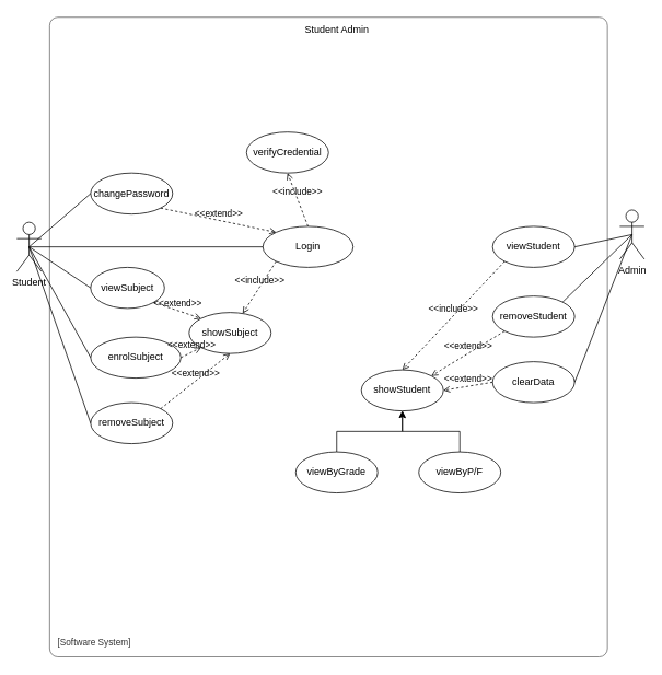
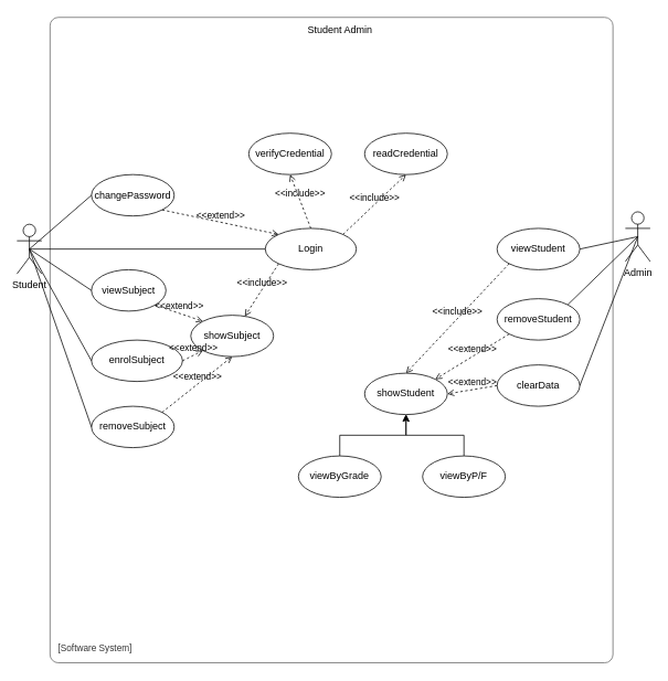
  <mxCell id="0" />
  <mxCell id="1" parent="0" />
  <mxCell id="2" value="Login" style="ellipse;whiteSpace=wrap;html=1;" parent="1" vertex="1"><mxGeometry x="320" y="275" width="110" height="50" as="geometry" /></mxCell>
  <mxCell id="3" value="Student" style="shape=umlActor;verticalLabelPosition=bottom;verticalAlign=top;html=1;" parent="1" vertex="1"><mxGeometry x="20" y="270" width="30" height="60" as="geometry" /></mxCell>
  <mxCell id="4" value="Admin" style="shape=umlActor;verticalLabelPosition=bottom;verticalAlign=top;html=1;" parent="1" vertex="1"><mxGeometry x="755" y="255" width="30" height="60" as="geometry" /></mxCell>
  <mxCell id="5" value="enrolSubject" style="ellipse;whiteSpace=wrap;html=1;" parent="1" vertex="1"><mxGeometry x="110" y="410" width="110" height="50" as="geometry" /></mxCell>
+ <mxCell id="6" value="readCredential" style="ellipse;whiteSpace=wrap;html=1;" parent="1" vertex="1"><mxGeometry x="440" y="160" width="100" height="50" as="geometry" /></mxCell>
+ <mxCell id="7" value="&amp;lt;&amp;lt;include&amp;gt;&amp;gt;" style="html=1;verticalAlign=bottom;labelBackgroundColor=none;endArrow=open;endFill=0;dashed=1;rounded=0;exitX=1;exitY=0;exitDx=0;exitDy=0;entryX=0.5;entryY=1;entryDx=0;entryDy=0;" parent="1" source="2" target="6" edge="1"><mxGeometry width="160" relative="1" as="geometry"><mxPoint x="310" y="330" as="sourcePoint" /><mxPoint x="280" y="190" as="targetPoint" /></mxGeometry></mxCell>
  <mxCell id="8" value="removeSubject" style="ellipse;whiteSpace=wrap;html=1;" parent="1" vertex="1"><mxGeometry x="110" y="490" width="100" height="50" as="geometry" /></mxCell>
  <mxCell id="9" value="showSubject" style="ellipse;whiteSpace=wrap;html=1;" parent="1" vertex="1"><mxGeometry x="230" y="380" width="100" height="50" as="geometry" /></mxCell>
  <mxCell id="10" value="verifyCredential" style="ellipse;whiteSpace=wrap;html=1;" parent="1" vertex="1"><mxGeometry x="300" y="160" width="100" height="50" as="geometry" /></mxCell>
  <mxCell id="11" value="&amp;lt;&amp;lt;include&amp;gt;&amp;gt;" style="html=1;verticalAlign=bottom;labelBackgroundColor=none;endArrow=open;endFill=0;dashed=1;rounded=0;exitX=0;exitY=1;exitDx=0;exitDy=0;" parent="1" source="2" target="9" edge="1"><mxGeometry width="160" relative="1" as="geometry"><mxPoint x="310" y="500" as="sourcePoint" /><mxPoint x="470" y="500" as="targetPoint" /></mxGeometry></mxCell>
  <mxCell id="12" value="viewSubject" style="ellipse;whiteSpace=wrap;html=1;" parent="1" vertex="1"><mxGeometry x="110" y="325" width="90" height="50" as="geometry" /></mxCell>
  <mxCell id="13" value="&amp;lt;&amp;lt;extend&amp;gt;&amp;gt;" style="html=1;verticalAlign=bottom;labelBackgroundColor=none;endArrow=open;endFill=0;dashed=1;rounded=0;exitX=1;exitY=1;exitDx=0;exitDy=0;entryX=0;entryY=0;entryDx=0;entryDy=0;" parent="1" source="12" target="9" edge="1"><mxGeometry width="160" relative="1" as="geometry"><mxPoint x="310" y="500" as="sourcePoint" /><mxPoint x="470" y="500" as="targetPoint" /></mxGeometry></mxCell>
  <mxCell id="14" value="&amp;lt;&amp;lt;extend&amp;gt;&amp;gt;" style="html=1;verticalAlign=bottom;labelBackgroundColor=none;endArrow=open;endFill=0;dashed=1;rounded=0;exitX=1;exitY=0.5;exitDx=0;exitDy=0;entryX=0;entryY=1;entryDx=0;entryDy=0;" parent="1" source="5" target="9" edge="1"><mxGeometry width="160" relative="1" as="geometry"><mxPoint x="190" y="490" as="sourcePoint" /><mxPoint x="230" y="425" as="targetPoint" /></mxGeometry></mxCell>
  <mxCell id="15" value="&amp;lt;&amp;lt;extend&amp;gt;&amp;gt;" style="html=1;verticalAlign=bottom;labelBackgroundColor=none;endArrow=open;endFill=0;dashed=1;rounded=0;entryX=0.5;entryY=1;entryDx=0;entryDy=0;exitX=1;exitY=0;exitDx=0;exitDy=0;" parent="1" source="8" target="9" edge="1"><mxGeometry x="-0.001" width="160" relative="1" as="geometry"><mxPoint x="280" y="490" as="sourcePoint" /><mxPoint x="470" y="500" as="targetPoint" /><mxPoint as="offset" /></mxGeometry></mxCell>
  <mxCell id="16" value="&amp;lt;&amp;lt;include&amp;gt;&amp;gt;" style="html=1;verticalAlign=bottom;labelBackgroundColor=none;endArrow=open;endFill=0;dashed=1;rounded=0;exitX=0.5;exitY=0;exitDx=0;exitDy=0;entryX=0.5;entryY=1;entryDx=0;entryDy=0;" parent="1" source="2" target="10" edge="1"><mxGeometry width="160" relative="1" as="geometry"><mxPoint x="346" y="292" as="sourcePoint" /><mxPoint x="190" y="220" as="targetPoint" /><Array as="points" /></mxGeometry></mxCell>
  <mxCell id="17" value="viewStudent" style="ellipse;whiteSpace=wrap;html=1;" parent="1" vertex="1"><mxGeometry x="600" y="275" width="100" height="50" as="geometry" /></mxCell>
  <mxCell id="18" value="showStudent" style="ellipse;whiteSpace=wrap;html=1;" parent="1" vertex="1"><mxGeometry x="440" y="450" width="100" height="50" as="geometry" /></mxCell>
  <mxCell id="19" style="edgeStyle=orthogonalEdgeStyle;rounded=0;orthogonalLoop=1;jettySize=auto;html=1;exitX=0.5;exitY=0;exitDx=0;exitDy=0;entryX=0.5;entryY=1;entryDx=0;entryDy=0;" edge="1" parent="1" source="20" target="18"><mxGeometry relative="1" as="geometry" /></mxCell>
  <mxCell id="20" value="viewByP/F" style="ellipse;whiteSpace=wrap;html=1;" parent="1" vertex="1"><mxGeometry x="510" y="550" width="100" height="50" as="geometry" /></mxCell>
  <mxCell id="21" style="edgeStyle=orthogonalEdgeStyle;rounded=0;orthogonalLoop=1;jettySize=auto;html=1;exitX=0.5;exitY=0;exitDx=0;exitDy=0;entryX=0.5;entryY=1;entryDx=0;entryDy=0;" edge="1" parent="1" source="22" target="18"><mxGeometry relative="1" as="geometry" /></mxCell>
  <mxCell id="22" value="viewByGrade" style="ellipse;whiteSpace=wrap;html=1;" parent="1" vertex="1"><mxGeometry x="360" y="550" width="100" height="50" as="geometry" /></mxCell>
  <mxCell id="23" value="removeStudent" style="ellipse;whiteSpace=wrap;html=1;" parent="1" vertex="1"><mxGeometry x="600" y="360" width="100" height="50" as="geometry" /></mxCell>
  <mxCell id="24" value="&amp;lt;&amp;lt;extend&amp;gt;&amp;gt;" style="html=1;verticalAlign=bottom;labelBackgroundColor=none;endArrow=open;endFill=0;dashed=1;rounded=0;entryX=1;entryY=0;entryDx=0;entryDy=0;exitX=0;exitY=1;exitDx=0;exitDy=0;" parent="1" source="23" target="18" edge="1"><mxGeometry width="160" relative="1" as="geometry"><mxPoint x="690" y="430" as="sourcePoint" /><mxPoint x="424.645" y="462.678" as="targetPoint" /><Array as="points" /></mxGeometry></mxCell>
  <mxCell id="25" value="clearData" style="ellipse;whiteSpace=wrap;html=1;" parent="1" vertex="1"><mxGeometry x="600" y="440" width="100" height="50" as="geometry" /></mxCell>
  <mxCell id="26" value="&lt;font style=&quot;font-size: 16px&quot;&gt;&lt;b&gt;&lt;div style=&quot;text-align: left&quot;&gt;&lt;/div&gt;&lt;/b&gt;&lt;/font&gt;&lt;div style=&quot;text-align: left&quot;&gt;[Software System]&lt;/div&gt;" style="rounded=1;fontSize=11;whiteSpace=wrap;html=1;arcSize=20;fillColor=none;strokeColor=#666666;fontColor=#333333;labelBackgroundColor=none;align=left;verticalAlign=bottom;labelBorderColor=none;spacingTop=0;spacing=10;metaEdit=1;rotatable=0;perimeter=rectanglePerimeter;noLabel=0;labelPadding=0;allowArrows=0;connectable=0;expand=0;recursiveResize=0;editable=1;pointerEvents=0;absoluteArcSize=1;points=[[0.25,0,0],[0.5,0,0],[0.75,0,0],[1,0.25,0],[1,0.5,0],[1,0.75,0],[0.75,1,0],[0.5,1,0],[0.25,1,0],[0,0.75,0],[0,0.5,0],[0,0.25,0]];" vertex="1" parent="1"><mxGeometry x="60" y="20" width="680" height="780" as="geometry" /></mxCell>
  <mxCell id="27" value="Student Admin" style="text;html=1;align=center;verticalAlign=middle;resizable=0;points=[];autosize=1;strokeColor=none;fillColor=none;" vertex="1" parent="1"><mxGeometry x="360" y="20" width="100" height="30" as="geometry" /></mxCell>
  <mxCell id="28" value="changePassword" style="ellipse;whiteSpace=wrap;html=1;" vertex="1" parent="1"><mxGeometry x="110" y="210" width="100" height="50" as="geometry" /></mxCell>
  <mxCell id="29" value="&amp;lt;&amp;lt;extend&amp;gt;&amp;gt;" style="html=1;verticalAlign=bottom;labelBackgroundColor=none;endArrow=open;endFill=0;dashed=1;rounded=0;exitX=1;exitY=1;exitDx=0;exitDy=0;entryX=0;entryY=0;entryDx=0;entryDy=0;" edge="1" parent="1" source="28" target="2"><mxGeometry width="160" relative="1" as="geometry"><mxPoint x="410" y="240" as="sourcePoint" /><mxPoint x="570" y="240" as="targetPoint" /></mxGeometry></mxCell>
  <mxCell id="30" value="" style="endArrow=none;startArrow=none;endFill=0;startFill=0;endSize=8;html=1;verticalAlign=bottom;labelBackgroundColor=none;strokeWidth=1;rounded=0;exitX=0.5;exitY=0.5;exitDx=0;exitDy=0;exitPerimeter=0;entryX=0;entryY=0.5;entryDx=0;entryDy=0;" edge="1" parent="1" source="3" target="2"><mxGeometry width="160" relative="1" as="geometry"><mxPoint x="130" y="299.5" as="sourcePoint" /><mxPoint x="290" y="299.5" as="targetPoint" /></mxGeometry></mxCell>
  <mxCell id="31" value="" style="endArrow=none;startArrow=none;endFill=0;startFill=0;endSize=8;html=1;verticalAlign=bottom;labelBackgroundColor=none;strokeWidth=1;rounded=0;exitX=0.5;exitY=0.5;exitDx=0;exitDy=0;exitPerimeter=0;entryX=0;entryY=0.5;entryDx=0;entryDy=0;" edge="1" parent="1" source="3" target="28"><mxGeometry width="160" relative="1" as="geometry"><mxPoint x="310" y="390" as="sourcePoint" /><mxPoint x="470" y="390" as="targetPoint" /></mxGeometry></mxCell>
  <mxCell id="32" value="" style="endArrow=none;startArrow=none;endFill=0;startFill=0;endSize=8;html=1;verticalAlign=bottom;labelBackgroundColor=none;strokeWidth=1;rounded=0;exitX=0.5;exitY=0.5;exitDx=0;exitDy=0;exitPerimeter=0;entryX=0;entryY=0.5;entryDx=0;entryDy=0;" edge="1" parent="1" source="3" target="12"><mxGeometry width="160" relative="1" as="geometry"><mxPoint x="310" y="390" as="sourcePoint" /><mxPoint x="470" y="390" as="targetPoint" /></mxGeometry></mxCell>
  <mxCell id="33" value="" style="endArrow=none;startArrow=none;endFill=0;startFill=0;endSize=8;html=1;verticalAlign=bottom;labelBackgroundColor=none;strokeWidth=1;rounded=0;exitX=0.5;exitY=0.5;exitDx=0;exitDy=0;exitPerimeter=0;entryX=0;entryY=0.5;entryDx=0;entryDy=0;" edge="1" parent="1" source="3" target="5"><mxGeometry width="160" relative="1" as="geometry"><mxPoint x="310" y="390" as="sourcePoint" /><mxPoint x="470" y="390" as="targetPoint" /></mxGeometry></mxCell>
  <mxCell id="34" value="" style="endArrow=none;startArrow=none;endFill=0;startFill=0;endSize=8;html=1;verticalAlign=bottom;labelBackgroundColor=none;strokeWidth=1;rounded=0;entryX=0;entryY=0.5;entryDx=0;entryDy=0;exitX=0.5;exitY=0.5;exitDx=0;exitDy=0;exitPerimeter=0;" edge="1" parent="1" source="3" target="8"><mxGeometry width="160" relative="1" as="geometry"><mxPoint x="40" y="300" as="sourcePoint" /><mxPoint x="470" y="390" as="targetPoint" /></mxGeometry></mxCell>
  <mxCell id="35" value="" style="endArrow=none;startArrow=none;endFill=0;startFill=0;endSize=8;html=1;verticalAlign=bottom;labelBackgroundColor=none;strokeWidth=1;rounded=0;entryX=1;entryY=0.5;entryDx=0;entryDy=0;exitX=0.5;exitY=0.5;exitDx=0;exitDy=0;exitPerimeter=0;" edge="1" parent="1" source="4" target="17"><mxGeometry width="160" relative="1" as="geometry"><mxPoint x="770" y="300" as="sourcePoint" /><mxPoint x="470" y="390" as="targetPoint" /></mxGeometry></mxCell>
  <mxCell id="36" value="&amp;lt;&amp;lt;include&amp;gt;&amp;gt;" style="html=1;verticalAlign=bottom;labelBackgroundColor=none;endArrow=open;endFill=0;dashed=1;rounded=0;exitX=0;exitY=1;exitDx=0;exitDy=0;entryX=0.5;entryY=0;entryDx=0;entryDy=0;" edge="1" parent="1" source="17" target="18"><mxGeometry width="160" relative="1" as="geometry"><mxPoint x="310" y="390" as="sourcePoint" /><mxPoint x="470" y="390" as="targetPoint" /></mxGeometry></mxCell>
  <mxCell id="37" value="" style="endArrow=none;startArrow=none;endFill=0;startFill=0;endSize=8;html=1;verticalAlign=bottom;labelBackgroundColor=none;strokeWidth=1;rounded=0;exitX=0.5;exitY=0.5;exitDx=0;exitDy=0;exitPerimeter=0;entryX=1;entryY=0;entryDx=0;entryDy=0;" edge="1" parent="1" source="4" target="23"><mxGeometry width="160" relative="1" as="geometry"><mxPoint x="310" y="390" as="sourcePoint" /><mxPoint x="470" y="390" as="targetPoint" /></mxGeometry></mxCell>
  <mxCell id="38" value="&amp;lt;&amp;lt;extend&amp;gt;&amp;gt;" style="html=1;verticalAlign=bottom;labelBackgroundColor=none;endArrow=open;endFill=0;dashed=1;rounded=0;entryX=1;entryY=0.5;entryDx=0;entryDy=0;exitX=0;exitY=0.5;exitDx=0;exitDy=0;" edge="1" parent="1" source="25" target="18"><mxGeometry width="160" relative="1" as="geometry"><mxPoint x="590" y="460" as="sourcePoint" /><mxPoint x="470" y="390" as="targetPoint" /></mxGeometry></mxCell>
  <mxCell id="39" value="" style="endArrow=none;startArrow=none;endFill=0;startFill=0;endSize=8;html=1;verticalAlign=bottom;labelBackgroundColor=none;strokeWidth=1;rounded=0;exitX=1;exitY=0.5;exitDx=0;exitDy=0;entryX=0.5;entryY=0.5;entryDx=0;entryDy=0;entryPerimeter=0;" edge="1" parent="1" source="25" target="4"><mxGeometry width="160" relative="1" as="geometry"><mxPoint x="310" y="390" as="sourcePoint" /><mxPoint x="470" y="390" as="targetPoint" /></mxGeometry></mxCell>
